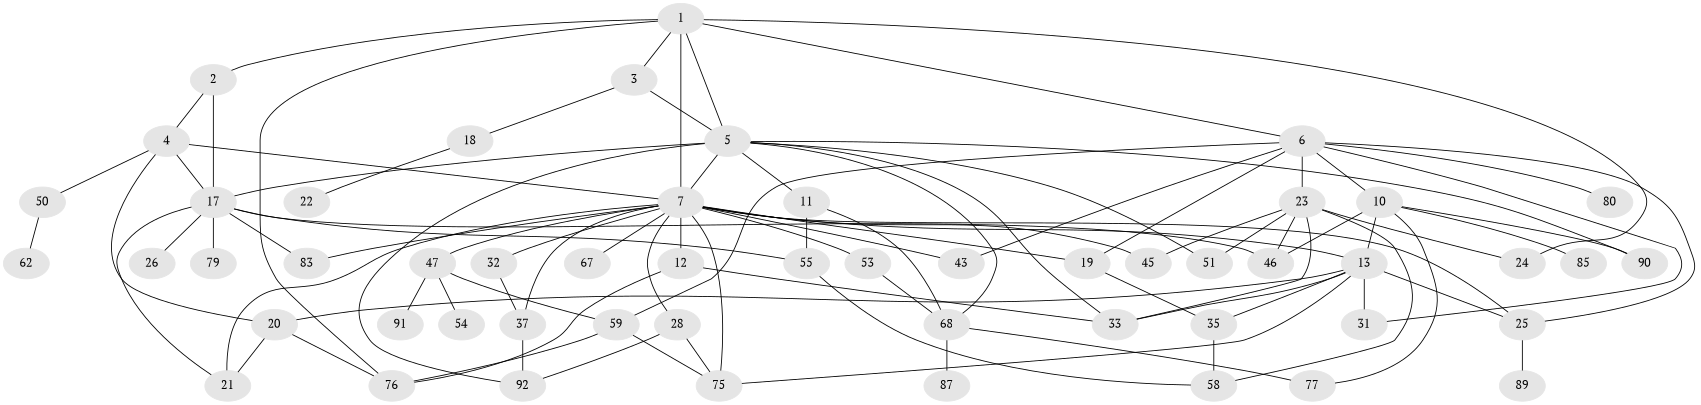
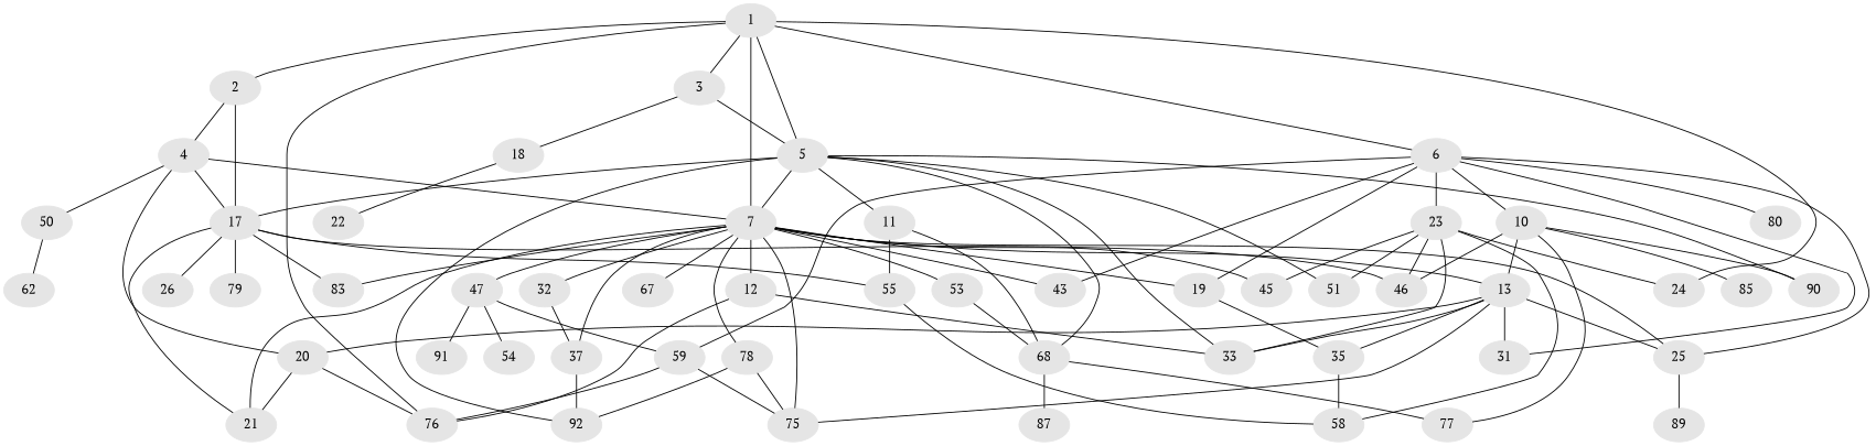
  graph {
    fontname="PT Serif"
    node [color=gray90 fontname="PT Serif" style=filled]
    edge [fontname="PT Serif"]
    1
    2
    3 [super="+81+49"]
    5 [super="+72"]
    6 [super="+100+61+60+42+73"]
    7 [super="+9+63+8+16"]
    24
    76 [super="+86"]
    4
    17 [super="+36"]
    18
    11 [super="+15"]
    33
    51
    68 [super="+70+104"]
    90
    92
    10 [super="+14"]
    19
    23 [super="+66"]
    25 [super="+101+69"]
    31
    43
    59 [super="+78"]
    80
    12
    13 [super="+30"]
    21 [super="+27"]
-   28 [super="+38"]
+   28 [super="+38" label=78]
    32
    37
    45
    47
    53
    67 [super="+82"]
    75 [super="+96"]
    83
    20 [super="+57"]
    50
    46
    55 [super="+56"]
    26
    79
    22
    62
    77
    87
    85
    35
    58 [super="+84+65"]
    89
    54
    91
    1 -- 2
    1 -- 3
    1 -- 5
    1 -- 6
    1 -- 7
    1 -- 24
    1 -- 76
    2 -- 4
    2 -- 17
    3 -- 5
    3 -- 18
    5 -- 7 [weight=2]
    5 -- 17
    5 -- 11
    5 -- 33
    5 -- 51
    5 -- 68
    5 -- 90
    5 -- 92
    6 -- 10
    6 -- 19
    6 -- 23 [weight=3]
    6 -- 25
    6 -- 31
    6 -- 43
    6 -- 59
    6 -- 80
    7 -- 19
    7 -- 25
    7 -- 43
    7 -- 12
    7 -- 13
    7 -- 21
    7 -- 28
    7 -- 32
    7 -- 37
    7 -- 45
    7 -- 47
    7 -- 53
    7 -- 67 [weight=2]
    7 -- 75
    7 -- 83
    4 -- 7
    4 -- 17
    4 -- 20
    4 -- 50
    17 -- 21
    17 -- 83
    17 -- 46
    17 -- 55
    17 -- 26
    17 -- 79
    18 -- 22
    11 -- 68
    11 -- 55
    68 -- 77
    68 -- 87
    10 -- 90
    10 -- 13
    10 -- 46
    10 -- 77
    10 -- 85
    19 -- 35
    23 -- 24
    23 -- 33
    23 -- 51
    23 -- 45
    23 -- 46
    23 -- 58
    25 -- 89
    59 -- 76
    59 -- 75
    12 -- 76
    12 -- 33
    13 -- 33
    13 -- 25
    13 -- 31
    13 -- 75
    13 -- 20
    13 -- 35
    28 -- 92
    28 -- 75
    32 -- 37
    37 -- 92
    47 -- 59
    47 -- 54
    47 -- 91
    53 -- 68
    20 -- 76
    20 -- 21
    50 -- 62
    55 -- 58
    35 -- 58
  }
